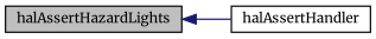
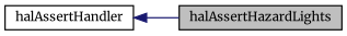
  digraph {
    rankdir=LR
    fontname=Merriweather
    node [color=black fontname=Merriweather fontsize=10 shape=record style=filled]
    n1 [fillcolor=grey75 fontcolor=black height=0.2 label=halAssertHazardLights width=0.4]
    n2 [fillcolor=white height=0.2 label=halAssertHandler width=0.4]
-   n1 -> n2 [color=midnightblue dir=back fontname=Merriweather fontsize=10 labelfontname=Helvetica labelfontsize=10 style=solid]
+   n2 -> n1 [color=midnightblue dir=back fontname=Merriweather fontsize=10 labelfontname=Helvetica labelfontsize=10 style=solid]
  }
